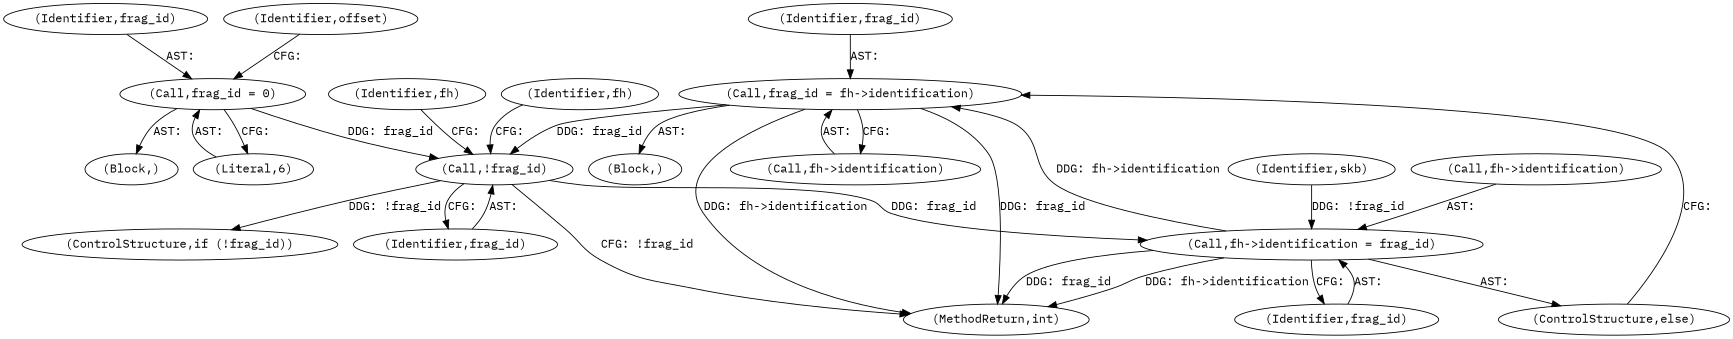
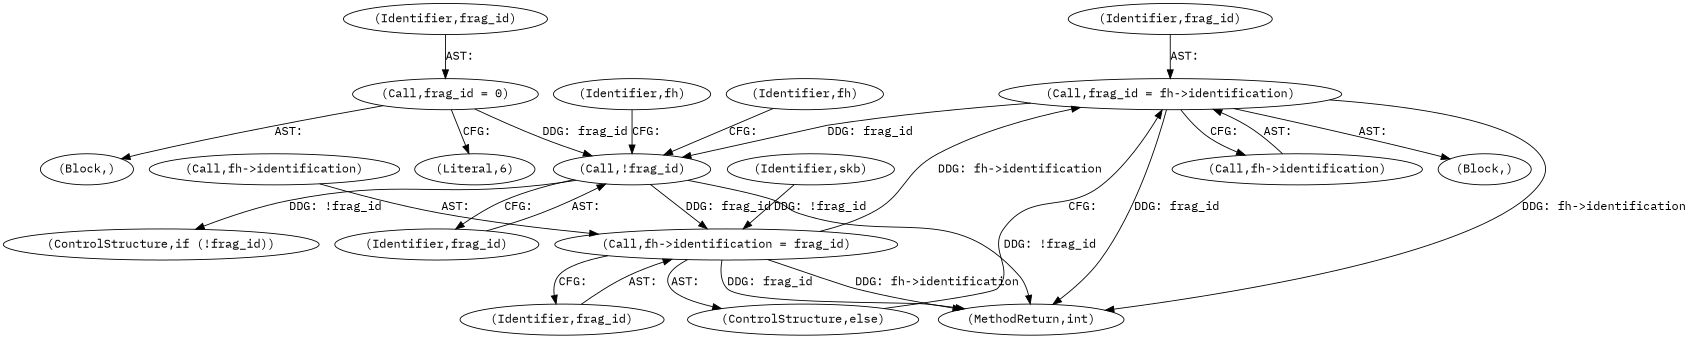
  digraph {
    fontname="IBM Plex Mono"
    node [fontname="IBM Plex Mono"]
    edge [fontname="IBM Plex Mono"]
    n1 [label="(Call,frag_id = fh->identification)"]
    n2 [label="(Call,!frag_id)"]
    n3 [label="(Call,fh->identification)"]
    n4 [label="(Block,)"]
    n5 [label="(MethodReturn,int)"]
    n6 [label="(Call,fh->identification = frag_id)"]
    n7 [label="(ControlStructure,if (!frag_id))"]
    n8 [label="(Identifier,frag_id)"]
    n9 [label="(Identifier,frag_id)"]
    n10 [label="(ControlStructure,else)"]
    n11 [label="(Call,frag_id = 0)"]
    n12 [label="(Literal,6)"]
    n13 [label="(Block,)"]
-   n14 [label="(Identifier,offset)"]
    n15 [label="(Identifier,frag_id)"]
    n16 [label="(Identifier,frag_id)"]
    n17 [label="(Identifier,skb)"]
    n18 [label="(Identifier,fh)"]
    n19 [label="(Identifier,fh)"]
    n20 [label="(Call,fh->identification)"]
    n1 -> n2 [label="DDG: frag_id"]
    n1 -> n3 [label="CFG: "]
    n1 -> n4 [label="AST: "]
    n1 -> n5 [label="DDG: frag_id"]
    n1 -> n5 [label="DDG: fh->identification"]
-   n2 -> n5 [label="CFG: !frag_id"]
+   n2 -> n5 [label="DDG: !frag_id"]
    n2 -> n6 [label="DDG: frag_id"]
    n2 -> n7 [label="DDG: !frag_id"]
    n2 -> n8 [label="CFG: "]
    n3 -> n1 [label="AST: "]
    n6 -> n1 [label="DDG: fh->identification"]
    n6 -> n5 [label="DDG: frag_id"]
    n6 -> n5 [label="DDG: fh->identification"]
    n6 -> n9 [label="CFG: "]
    n6 -> n10 [label="AST: "]
    n8 -> n2 [label="AST: "]
    n9 -> n6 [label="AST: "]
    n10 -> n1 [label="CFG: "]
    n11 -> n2 [label="DDG: frag_id"]
    n11 -> n12 [label="CFG: "]
    n11 -> n13 [label="AST: "]
-   n12 -> n11 [label="AST: "]
-   n14 -> n11 [label="CFG: "]
    n15 -> n11 [label="AST: "]
    n16 -> n1 [label="AST: "]
    n17 -> n6 [label="DDG: !frag_id"]
    n18 -> n2 [label="CFG: "]
    n19 -> n2 [label="CFG: "]
    n20 -> n6 [label="AST: "]
  }
